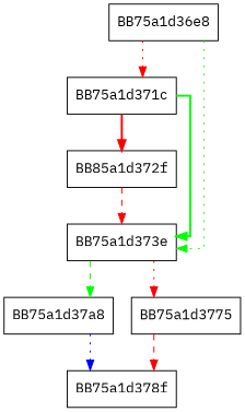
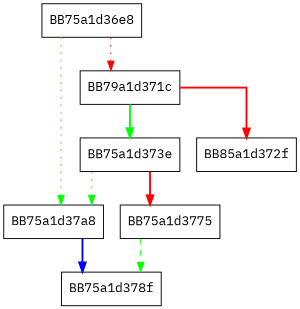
  digraph {
    fontname="IBM Plex Mono"
    splines=ortho
    node [fontname="IBM Plex Mono" shape=box]
    edge [color=red fontname="IBM Plex Mono" style=bold]
    BB75a1d36e8
    BB75a1d37a8
-   BB75a1d371c
+   BB75a1d371c [label=BB79a1d371c]
    BB75a1d378f
    BB75a1d373e
    n6 [label=BB85a1d372f]
    BB75a1d3775
-   BB75a1d36e8 -> BB75a1d373e [color=green style=dotted]
+   BB75a1d36e8 -> BB75a1d37a8 [color=green style=dotted]
    BB75a1d36e8 -> BB75a1d371c [style=dotted]
-   BB75a1d37a8 -> BB75a1d378f [color=blue style=dotted]
+   BB75a1d37a8 -> BB75a1d378f [color=blue]
    BB75a1d371c -> BB75a1d373e [color=green]
    BB75a1d371c -> n6
-   BB75a1d373e -> BB75a1d37a8 [color=green style=dashed]
-   BB75a1d373e -> BB75a1d3775 [style=dotted]
-   n6 -> BB75a1d373e [style=dashed]
-   BB75a1d3775 -> BB75a1d378f [style=dashed]
+   BB75a1d373e -> BB75a1d37a8 [color=green style=dotted]
+   BB75a1d373e -> BB75a1d3775
+   BB75a1d3775 -> BB75a1d378f [color=green style=dashed]
  }
